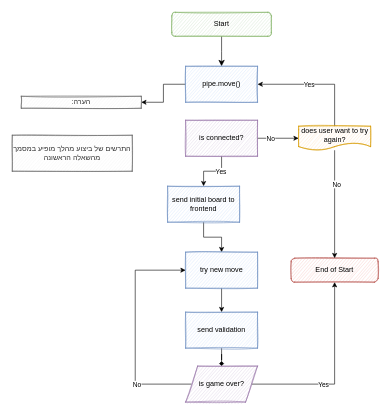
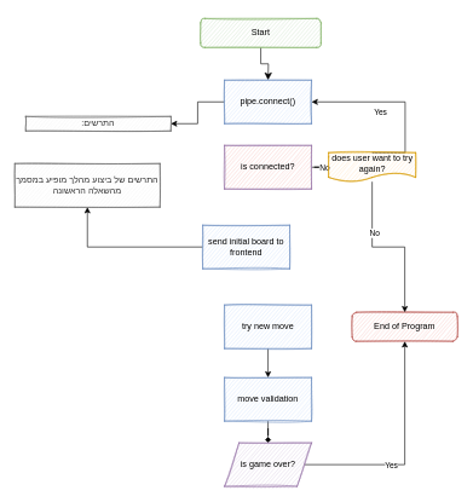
  <mxCell id="0" />
  <mxCell id="1" parent="0" />
  <mxCell id="2" value="" style="rounded=0;html=1;jettySize=auto;orthogonalLoop=1;fontSize=11;endArrow=classic;endFill=1;endSize=8;strokeWidth=1;shadow=0;labelBackgroundColor=none;edgeStyle=orthogonalEdgeStyle;" parent="1" source="3" edge="1"><mxGeometry relative="1" as="geometry"><mxPoint x="369" y="110" as="targetPoint" /></mxGeometry></mxCell>
- <mxCell id="3" value="Start" style="rounded=1;whiteSpace=wrap;html=1;fontSize=12;glass=0;strokeWidth=1;shadow=0;fillColor=#d5e8d4;strokeColor=#82b366;sketch=1;" parent="1" vertex="1"><mxGeometry x="286" y="20" width="166" height="40" as="geometry" /></mxCell>
+ <mxCell id="3" value="Start" style="rounded=1;whiteSpace=wrap;html=1;fontSize=12;glass=0;strokeWidth=1;shadow=0;fillColor=#d5e8d4;strokeColor=#82b366;sketch=1;" parent="1" vertex="1"><mxGeometry x="276" y="25" width="166" height="40" as="geometry" /></mxCell>
  <mxCell id="4" value="" style="edgeStyle=orthogonalEdgeStyle;rounded=0;orthogonalLoop=1;jettySize=auto;html=1;endArrow=classic;endFill=1;" parent="1" source="5" target="29" edge="1"><mxGeometry relative="1" as="geometry" /></mxCell>
- <mxCell id="5" value="pipe.move()" style="whiteSpace=wrap;html=1;fillColor=#dae8fc;strokeColor=#6c8ebf;sketch=1;" parent="1" vertex="1"><mxGeometry x="309" y="110" width="120" height="60" as="geometry" /></mxCell>
+ <mxCell id="5" value="pipe.connect()" style="whiteSpace=wrap;html=1;fillColor=#dae8fc;strokeColor=#6c8ebf;sketch=1;" parent="1" vertex="1"><mxGeometry x="309" y="110" width="120" height="60" as="geometry" /></mxCell>
  <mxCell id="6" style="edgeStyle=orthogonalEdgeStyle;rounded=0;orthogonalLoop=1;jettySize=auto;html=1;endArrow=classic;endFill=1;entryX=0;entryY=0.5;entryDx=0;entryDy=0;" parent="1" source="10" target="18" edge="1"><mxGeometry relative="1" as="geometry"><mxPoint x="555" y="230" as="targetPoint" /><Array as="points" /></mxGeometry></mxCell>
  <mxCell id="7" value="No" style="edgeLabel;html=1;align=center;verticalAlign=middle;resizable=0;points=[];" parent="6" vertex="1" connectable="0"><mxGeometry x="-0.4" relative="1" as="geometry"><mxPoint as="offset" /></mxGeometry></mxCell>
- <mxCell id="8" style="edgeStyle=orthogonalEdgeStyle;rounded=0;orthogonalLoop=1;jettySize=auto;html=1;endArrow=classic;endFill=1;entryX=0.5;entryY=0;entryDx=0;entryDy=0;" parent="1" source="10" target="12" edge="1"><mxGeometry relative="1" as="geometry"><mxPoint x="369" y="320" as="targetPoint" /></mxGeometry></mxCell>
- <mxCell id="9" value="Yes" style="edgeLabel;html=1;align=center;verticalAlign=middle;resizable=0;points=[];" parent="8" vertex="1" connectable="0"><mxGeometry x="-0.314" relative="1" as="geometry"><mxPoint as="offset" /></mxGeometry></mxCell>
- <mxCell id="10" value="is connected?" style="whiteSpace=wrap;html=1;fillColor=#e1d5e7;strokeColor=#9673a6;sketch=1;" parent="1" vertex="1"><mxGeometry x="309" y="200" width="120" height="60" as="geometry" /></mxCell>
- <mxCell id="11" value="" style="edgeStyle=orthogonalEdgeStyle;rounded=0;orthogonalLoop=1;jettySize=auto;html=1;endArrow=classic;endFill=1;" parent="1" source="12" target="20" edge="1"><mxGeometry relative="1" as="geometry" /></mxCell>
+ <mxCell id="10" value="is connected?" style="whiteSpace=wrap;html=1;fillColor=#f8cecc;strokeColor=#9673a6;sketch=1;" parent="1" vertex="1"><mxGeometry x="309" y="200" width="120" height="60" as="geometry" /></mxCell>
+ <mxCell id="11" value="" style="edgeStyle=orthogonalEdgeStyle;rounded=0;orthogonalLoop=1;jettySize=auto;html=1;endArrow=classic;endFill=1;" parent="1" source="12" target="28" edge="1"><mxGeometry relative="1" as="geometry" /></mxCell>
  <mxCell id="12" value="send initial board to frontend" style="whiteSpace=wrap;html=1;fillColor=#dae8fc;strokeColor=#6c8ebf;sketch=1;" parent="1" vertex="1"><mxGeometry x="279" y="310" width="120" height="60" as="geometry" /></mxCell>
- <mxCell id="13" value="End of Start" style="whiteSpace=wrap;html=1;rounded=1;sketch=1;fillColor=#f8cecc;strokeColor=#b85450;" parent="1" vertex="1"><mxGeometry x="485" y="430" width="145" height="40" as="geometry" /></mxCell>
+ <mxCell id="13" value="End of Program" style="whiteSpace=wrap;html=1;rounded=1;sketch=1;fillColor=#f8cecc;strokeColor=#b85450;" parent="1" vertex="1"><mxGeometry x="485" y="430" width="145" height="40" as="geometry" /></mxCell>
  <mxCell id="14" style="edgeStyle=orthogonalEdgeStyle;rounded=0;orthogonalLoop=1;jettySize=auto;html=1;entryX=0.5;entryY=0;entryDx=0;entryDy=0;endArrow=classic;endFill=1;" parent="1" source="18" target="13" edge="1"><mxGeometry relative="1" as="geometry" /></mxCell>
  <mxCell id="15" value="No" style="edgeLabel;html=1;align=center;verticalAlign=middle;resizable=0;points=[];" parent="14" vertex="1" connectable="0"><mxGeometry x="-0.375" y="3" relative="1" as="geometry"><mxPoint as="offset" /></mxGeometry></mxCell>
  <mxCell id="16" style="edgeStyle=orthogonalEdgeStyle;rounded=0;orthogonalLoop=1;jettySize=auto;html=1;endArrow=classic;endFill=1;entryX=1;entryY=0.5;entryDx=0;entryDy=0;exitX=0.5;exitY=0;exitDx=0;exitDy=0;" parent="1" source="18" target="5" edge="1"><mxGeometry relative="1" as="geometry"><mxPoint x="595" y="190" as="targetPoint" /><mxPoint x="595" y="160" as="sourcePoint" /><Array as="points"><mxPoint x="558" y="140" /></Array></mxGeometry></mxCell>
  <mxCell id="17" value="Yes" style="edgeLabel;html=1;align=center;verticalAlign=middle;resizable=0;points=[];" parent="16" vertex="1" connectable="0"><mxGeometry x="-0.188" y="3" relative="1" as="geometry"><mxPoint x="-32" y="-3" as="offset" /></mxGeometry></mxCell>
- <mxCell id="18" value="does user want to try again?" style="shape=document;whiteSpace=wrap;html=1;boundedLbl=1;rounded=1;fillColor=#ffe6cc;strokeColor=#d79b00;sketch=1;" parent="1" vertex="1"><mxGeometry x="497.5" y="210" width="120" height="40" as="geometry" /></mxCell>
+ <mxCell id="18" value="does user want to try again?" style="shape=document;whiteSpace=wrap;html=1;boundedLbl=1;rounded=1;fillColor=#ffe6cc;strokeColor=#d79b00;sketch=1;" parent="1" vertex="1"><mxGeometry x="452.5" y="210" width="120" height="40" as="geometry" /></mxCell>
  <mxCell id="19" value="" style="edgeStyle=orthogonalEdgeStyle;rounded=0;orthogonalLoop=1;jettySize=auto;html=1;endArrow=classic;endFill=1;" parent="1" source="20" target="22" edge="1"><mxGeometry relative="1" as="geometry" /></mxCell>
  <mxCell id="20" value="try new move" style="whiteSpace=wrap;html=1;fillColor=#dae8fc;strokeColor=#6c8ebf;sketch=1;" parent="1" vertex="1"><mxGeometry x="309" y="420" width="120" height="60" as="geometry" /></mxCell>
  <mxCell id="21" value="" style="edgeStyle=orthogonalEdgeStyle;rounded=0;orthogonalLoop=1;jettySize=auto;html=1;endArrow=diamond;endFill=1;" parent="1" source="22" target="27" edge="1"><mxGeometry relative="1" as="geometry" /></mxCell>
- <mxCell id="22" value="send validation" style="whiteSpace=wrap;html=1;fillColor=#dae8fc;strokeColor=#6c8ebf;sketch=1;" parent="1" vertex="1"><mxGeometry x="309" y="520" width="120" height="60" as="geometry" /></mxCell>
- <mxCell id="23" style="edgeStyle=orthogonalEdgeStyle;rounded=0;orthogonalLoop=1;jettySize=auto;html=1;entryX=0;entryY=0.5;entryDx=0;entryDy=0;endArrow=classic;endFill=1;" parent="1" source="27" target="20" edge="1"><mxGeometry relative="1" as="geometry"><Array as="points"><mxPoint x="225" y="640" /><mxPoint x="225" y="450" /></Array></mxGeometry></mxCell>
- <mxCell id="24" value="No" style="edgeLabel;html=1;align=center;verticalAlign=middle;resizable=0;points=[];" parent="23" vertex="1" connectable="0"><mxGeometry x="-0.489" y="-2" relative="1" as="geometry"><mxPoint as="offset" /></mxGeometry></mxCell>
+ <mxCell id="22" value="move validation" style="whiteSpace=wrap;html=1;fillColor=#dae8fc;strokeColor=#6c8ebf;sketch=1;" parent="1" vertex="1"><mxGeometry x="309" y="520" width="120" height="60" as="geometry" /></mxCell>
  <mxCell id="25" style="edgeStyle=orthogonalEdgeStyle;rounded=0;orthogonalLoop=1;jettySize=auto;html=1;entryX=0.5;entryY=1;entryDx=0;entryDy=0;endArrow=classic;endFill=1;" parent="1" source="27" target="13" edge="1"><mxGeometry relative="1" as="geometry" /></mxCell>
  <mxCell id="26" value="Yes" style="edgeLabel;html=1;align=center;verticalAlign=middle;resizable=0;points=[];" parent="25" vertex="1" connectable="0"><mxGeometry x="-0.228" relative="1" as="geometry"><mxPoint as="offset" /></mxGeometry></mxCell>
  <mxCell id="27" value="is game over?" style="shape=parallelogram;perimeter=parallelogramPerimeter;whiteSpace=wrap;html=1;fixedSize=1;fillColor=#e1d5e7;strokeColor=#9673a6;sketch=1;" parent="1" vertex="1"><mxGeometry x="309" y="610" width="120" height="60" as="geometry" /></mxCell>
  <mxCell id="28" value="התרשים של ביצוע מהלך מופיע במסמך מהשאלה הראשונה" style="whiteSpace=wrap;html=1;fillColor=#f5f5f5;fontColor=#333333;strokeColor=#666666;sketch=1;" vertex="1" parent="1"><mxGeometry x="20" y="225" width="200" height="60" as="geometry" /></mxCell>
- <mxCell id="29" value="&lt;div style=&quot;direction: rtl&quot;&gt;&lt;span&gt;הערה:&lt;/span&gt;&lt;/div&gt;" style="whiteSpace=wrap;html=1;sketch=1;fillColor=#f5f5f5;fontColor=#333333;strokeColor=#666666;" vertex="1" parent="1"><mxGeometry x="35" y="160" width="200" height="20" as="geometry" /></mxCell>
+ <mxCell id="29" value="&lt;div style=&quot;direction: rtl&quot;&gt;&lt;span&gt;התרשים:&lt;/span&gt;&lt;/div&gt;" style="whiteSpace=wrap;html=1;sketch=1;fillColor=#f5f5f5;fontColor=#333333;strokeColor=#666666;" vertex="1" parent="1"><mxGeometry x="35" y="160" width="200" height="20" as="geometry" /></mxCell>
